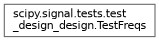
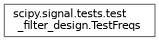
  digraph {
    rankdir=LR
-   n1 [color=grey40 fillcolor=white fontname=Helvetica fontsize=10 height=0.2 label="scipy.signal.tests.test\l_design_design.TestFreqs" shape=box style=filled width=0.4]
+   n1 [color=grey40 fillcolor=white fontname=Helvetica fontsize=10 height=0.2 label="scipy.signal.tests.test\l_filter_design.TestFreqs" shape=box style=filled width=0.4]
  }
